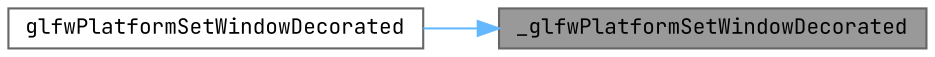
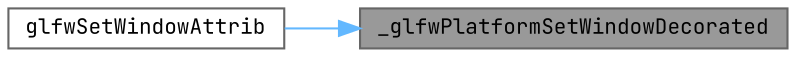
  digraph {
    rankdir=RL
    fontname="JetBrains Mono"
    node [fontname="JetBrains Mono" fontsize=10 shape=box style=filled]
    n1 [color=gray40 fillcolor=grey60 fontcolor=black height=0.2 label=_glfwPlatformSetWindowDecorated width=0.4]
-   n2 [color=grey40 fillcolor=white height=0.2 label=glfwPlatformSetWindowDecorated width=0.4]
+   n2 [color=grey40 fillcolor=white height=0.2 label=glfwSetWindowAttrib width=0.4]
    n1 -> n2 [color=steelblue1 dir=back fontname="JetBrains Mono" fontsize=10 labelfontname=Helvetica labelfontsize=10 style=solid]
  }
